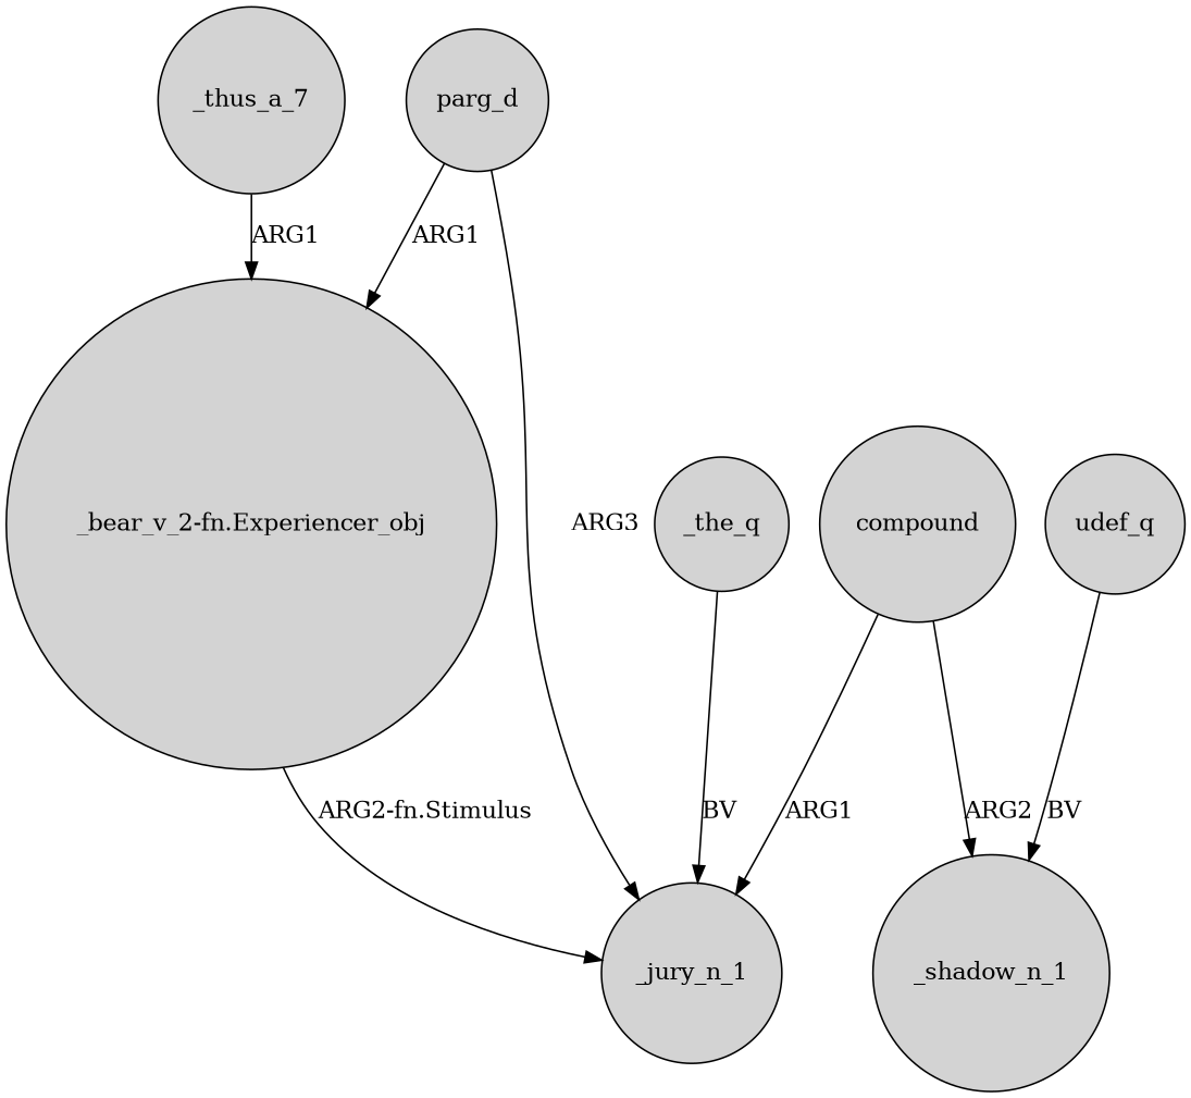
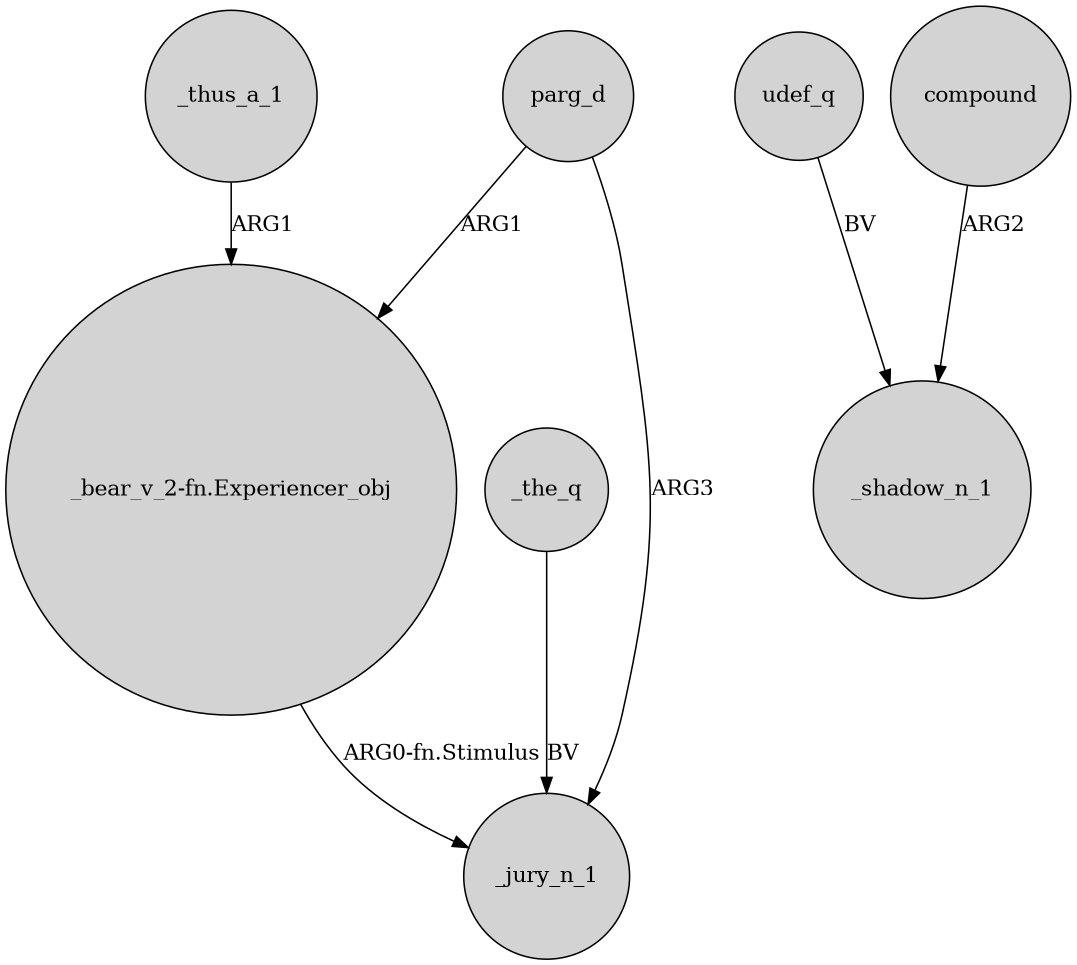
  digraph {
    node [shape=circle style=filled]
-   _thus_a_1 [label=_thus_a_7]
+   _thus_a_1
    "_bear_v_2-fn.Experiencer_obj"
    _jury_n_1
    _the_q
    udef_q
    _shadow_n_1
    compound
    parg_d
    _thus_a_1 -> "_bear_v_2-fn.Experiencer_obj" [label=ARG1]
-   "_bear_v_2-fn.Experiencer_obj" -> _jury_n_1 [label="ARG2-fn.Stimulus"]
+   "_bear_v_2-fn.Experiencer_obj" -> _jury_n_1 [label="ARG0-fn.Stimulus"]
    _the_q -> _jury_n_1 [label=BV]
    udef_q -> _shadow_n_1 [label=BV]
-   compound -> _jury_n_1 [label=ARG1]
    compound -> _shadow_n_1 [label=ARG2]
    parg_d -> "_bear_v_2-fn.Experiencer_obj" [label=ARG1]
    parg_d -> _jury_n_1 [label=ARG3]
  }
